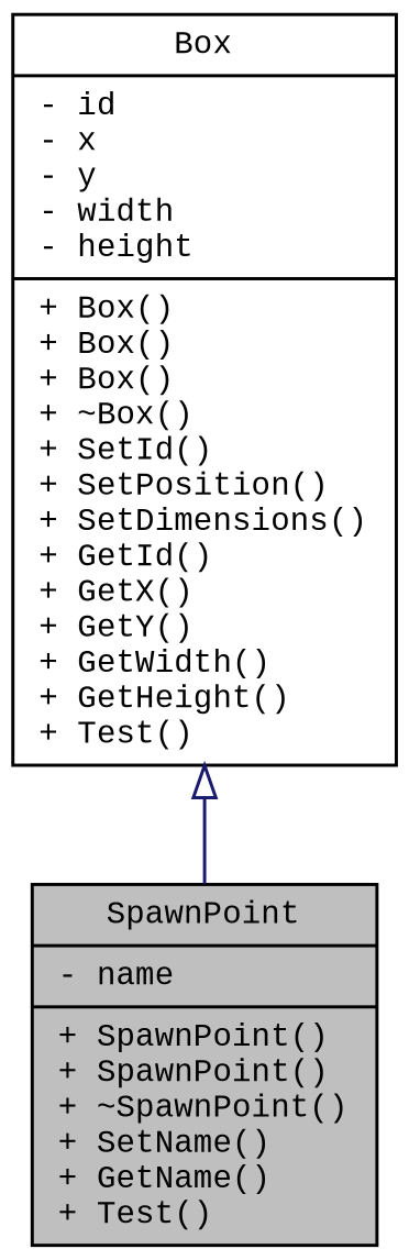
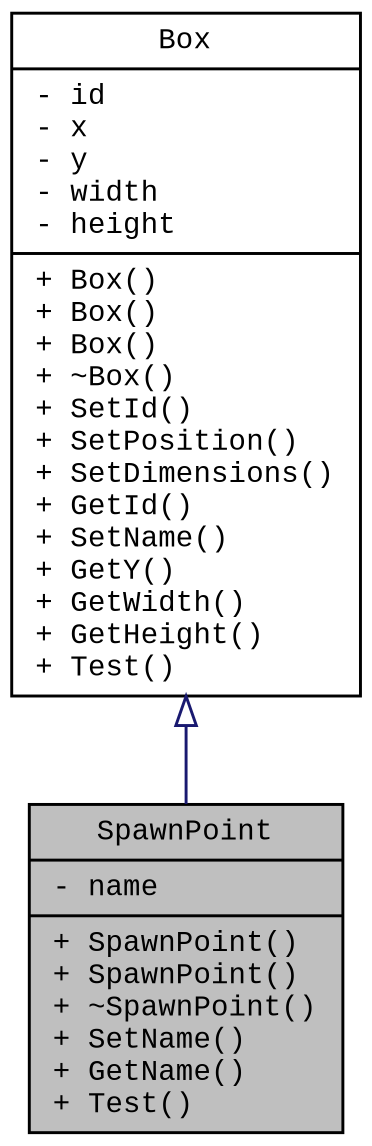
  digraph {
    fontname="Liberation Mono"
    node [color=black fontname="Liberation Mono" fontsize=10 shape=record]
    n1 [fillcolor=grey75 fontcolor=black height=0.2 label="{SpawnPoint\n|- name\l|+ SpawnPoint()\l+ SpawnPoint()\l+ ~SpawnPoint()\l+ SetName()\l+ GetName()\l+ Test()\l}" style=filled width=0.4]
-   n2 [height=0.2 label="{Box\n|- id\l- x\l- y\l- width\l- height\l|+ Box()\l+ Box()\l+ Box()\l+ ~Box()\l+ SetId()\l+ SetPosition()\l+ SetDimensions()\l+ GetId()\l+ GetX()\l+ GetY()\l+ GetWidth()\l+ GetHeight()\l+ Test()\l}" width=0.4]
+   n2 [height=0.2 label="{Box\n|- id\l- x\l- y\l- width\l- height\l|+ Box()\l+ Box()\l+ Box()\l+ ~Box()\l+ SetId()\l+ SetPosition()\l+ SetDimensions()\l+ GetId()\l+ SetName()\l+ GetY()\l+ GetWidth()\l+ GetHeight()\l+ Test()\l}" width=0.4]
    n2 -> n1 [arrowtail=onormal color=midnightblue dir=back fontname="Liberation Mono" fontsize=10 labelfontname=Helvetica labelfontsize=10 style=solid]
  }
